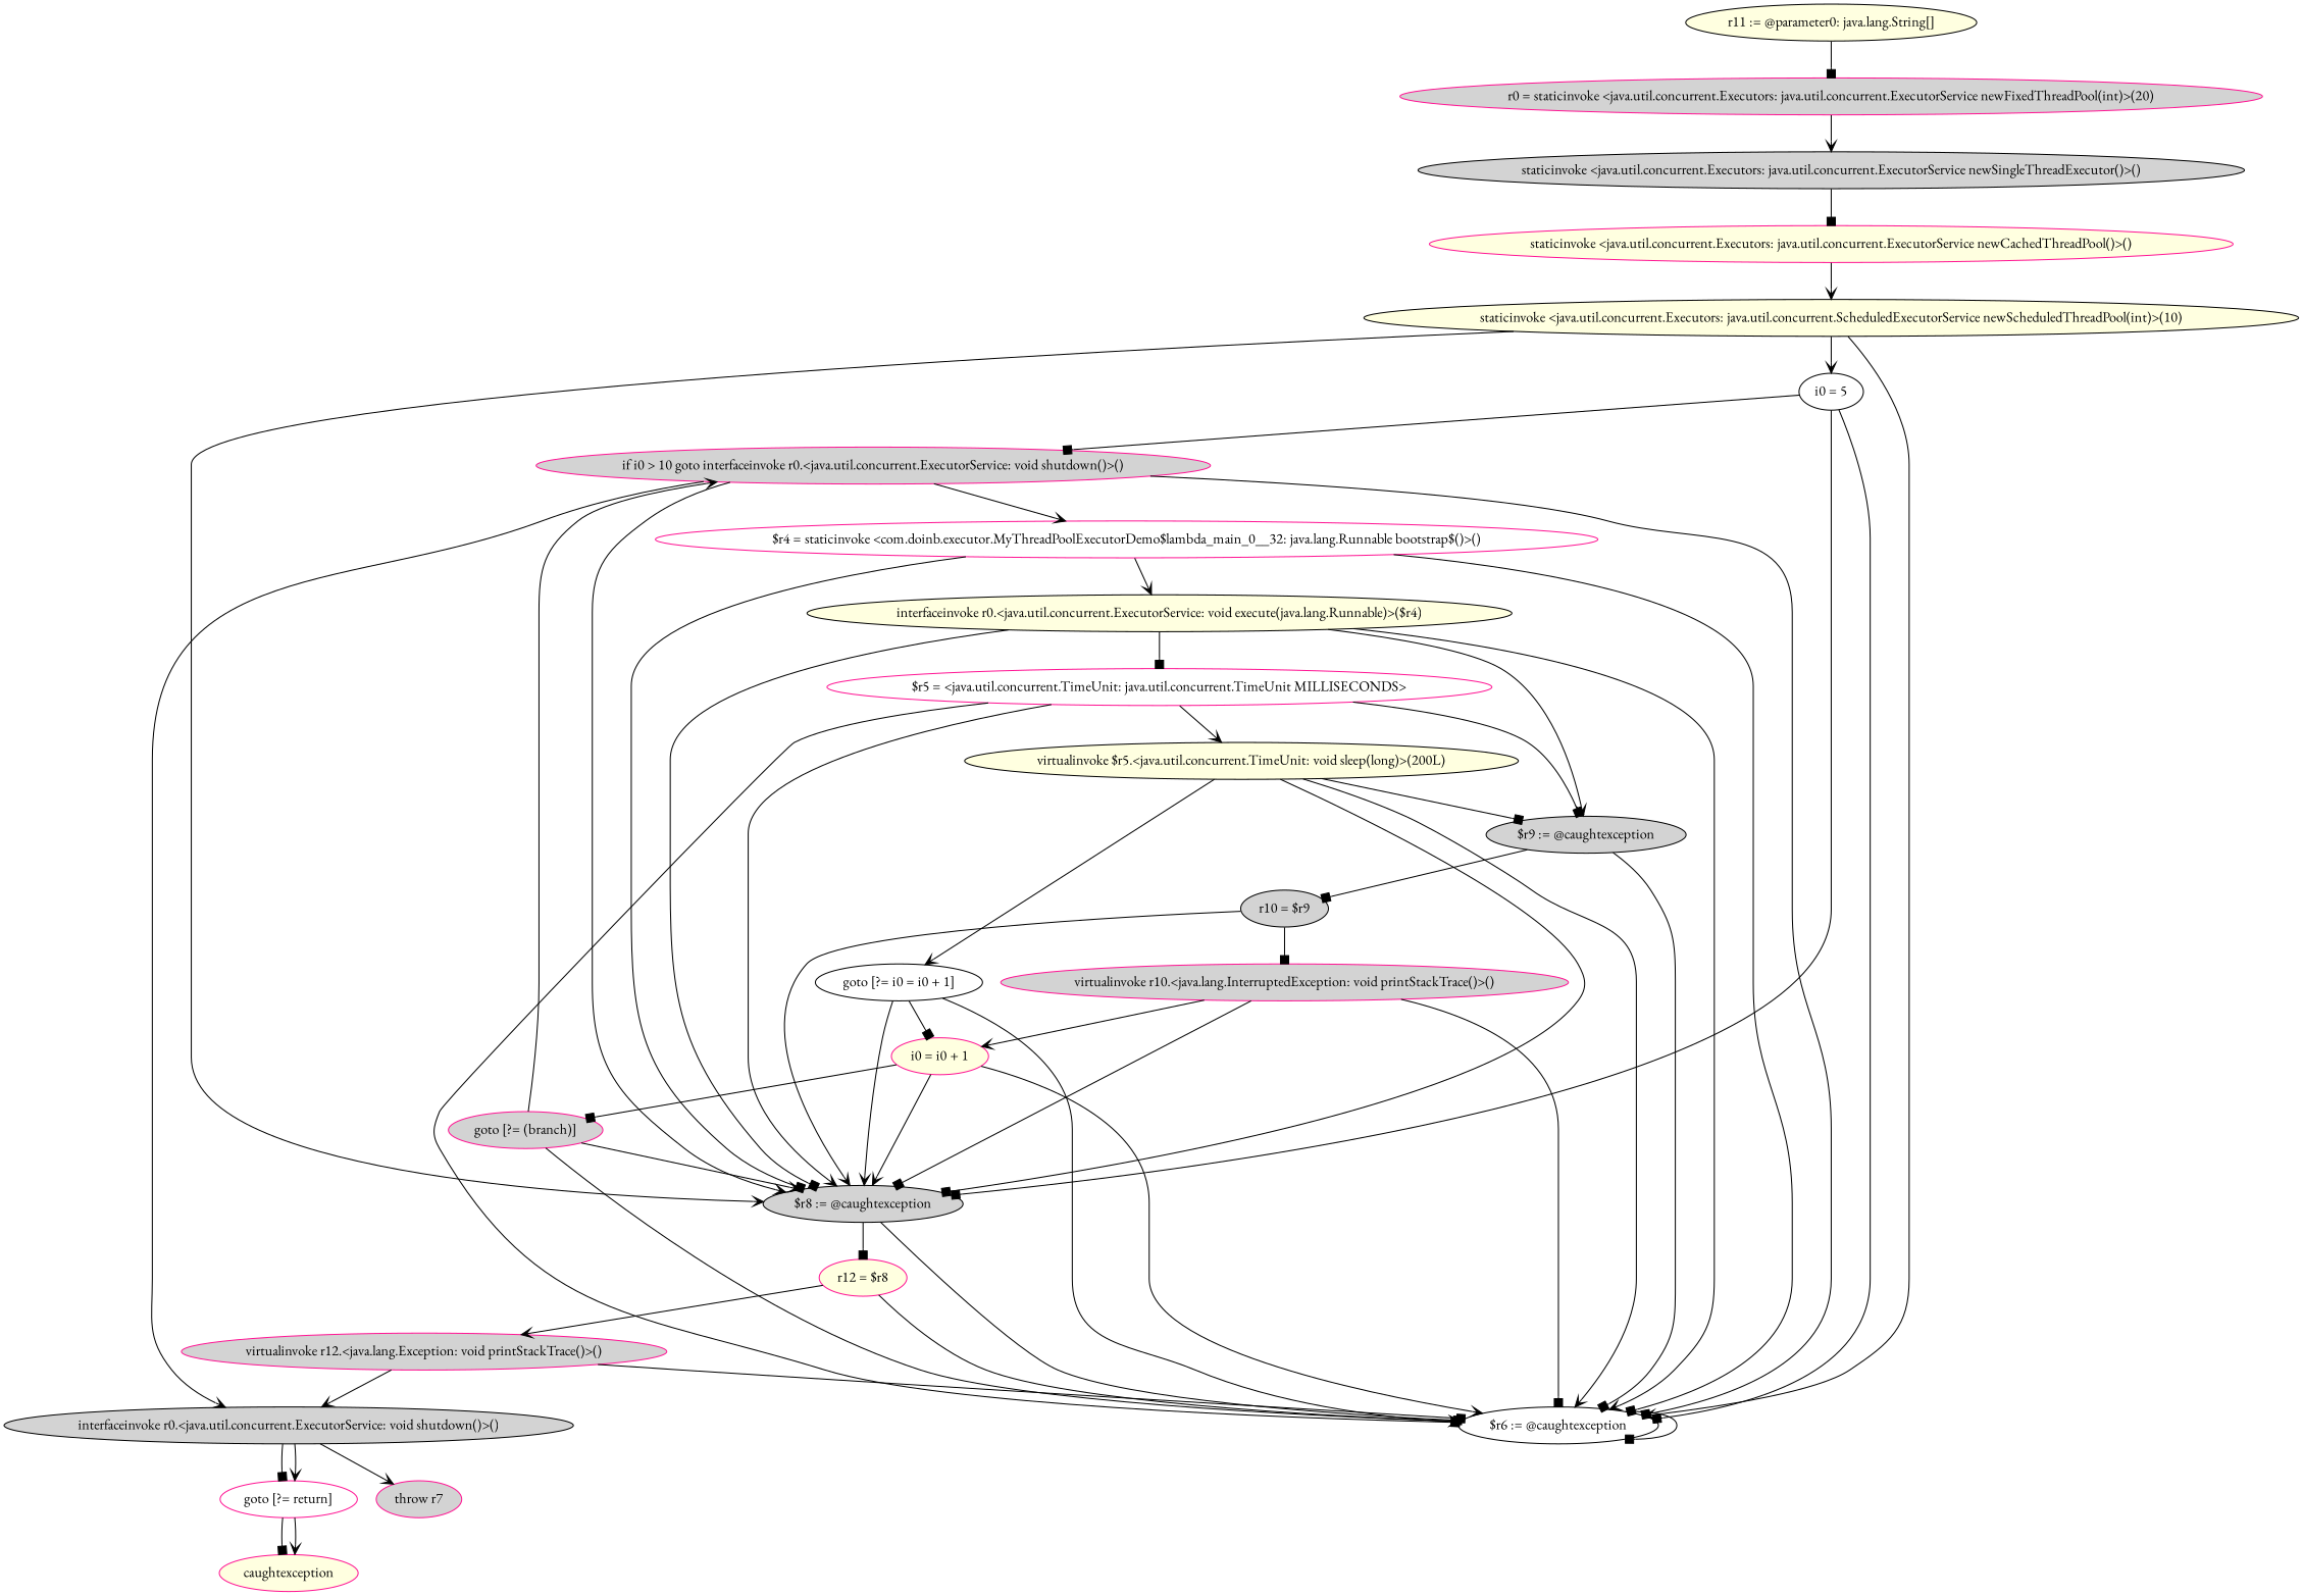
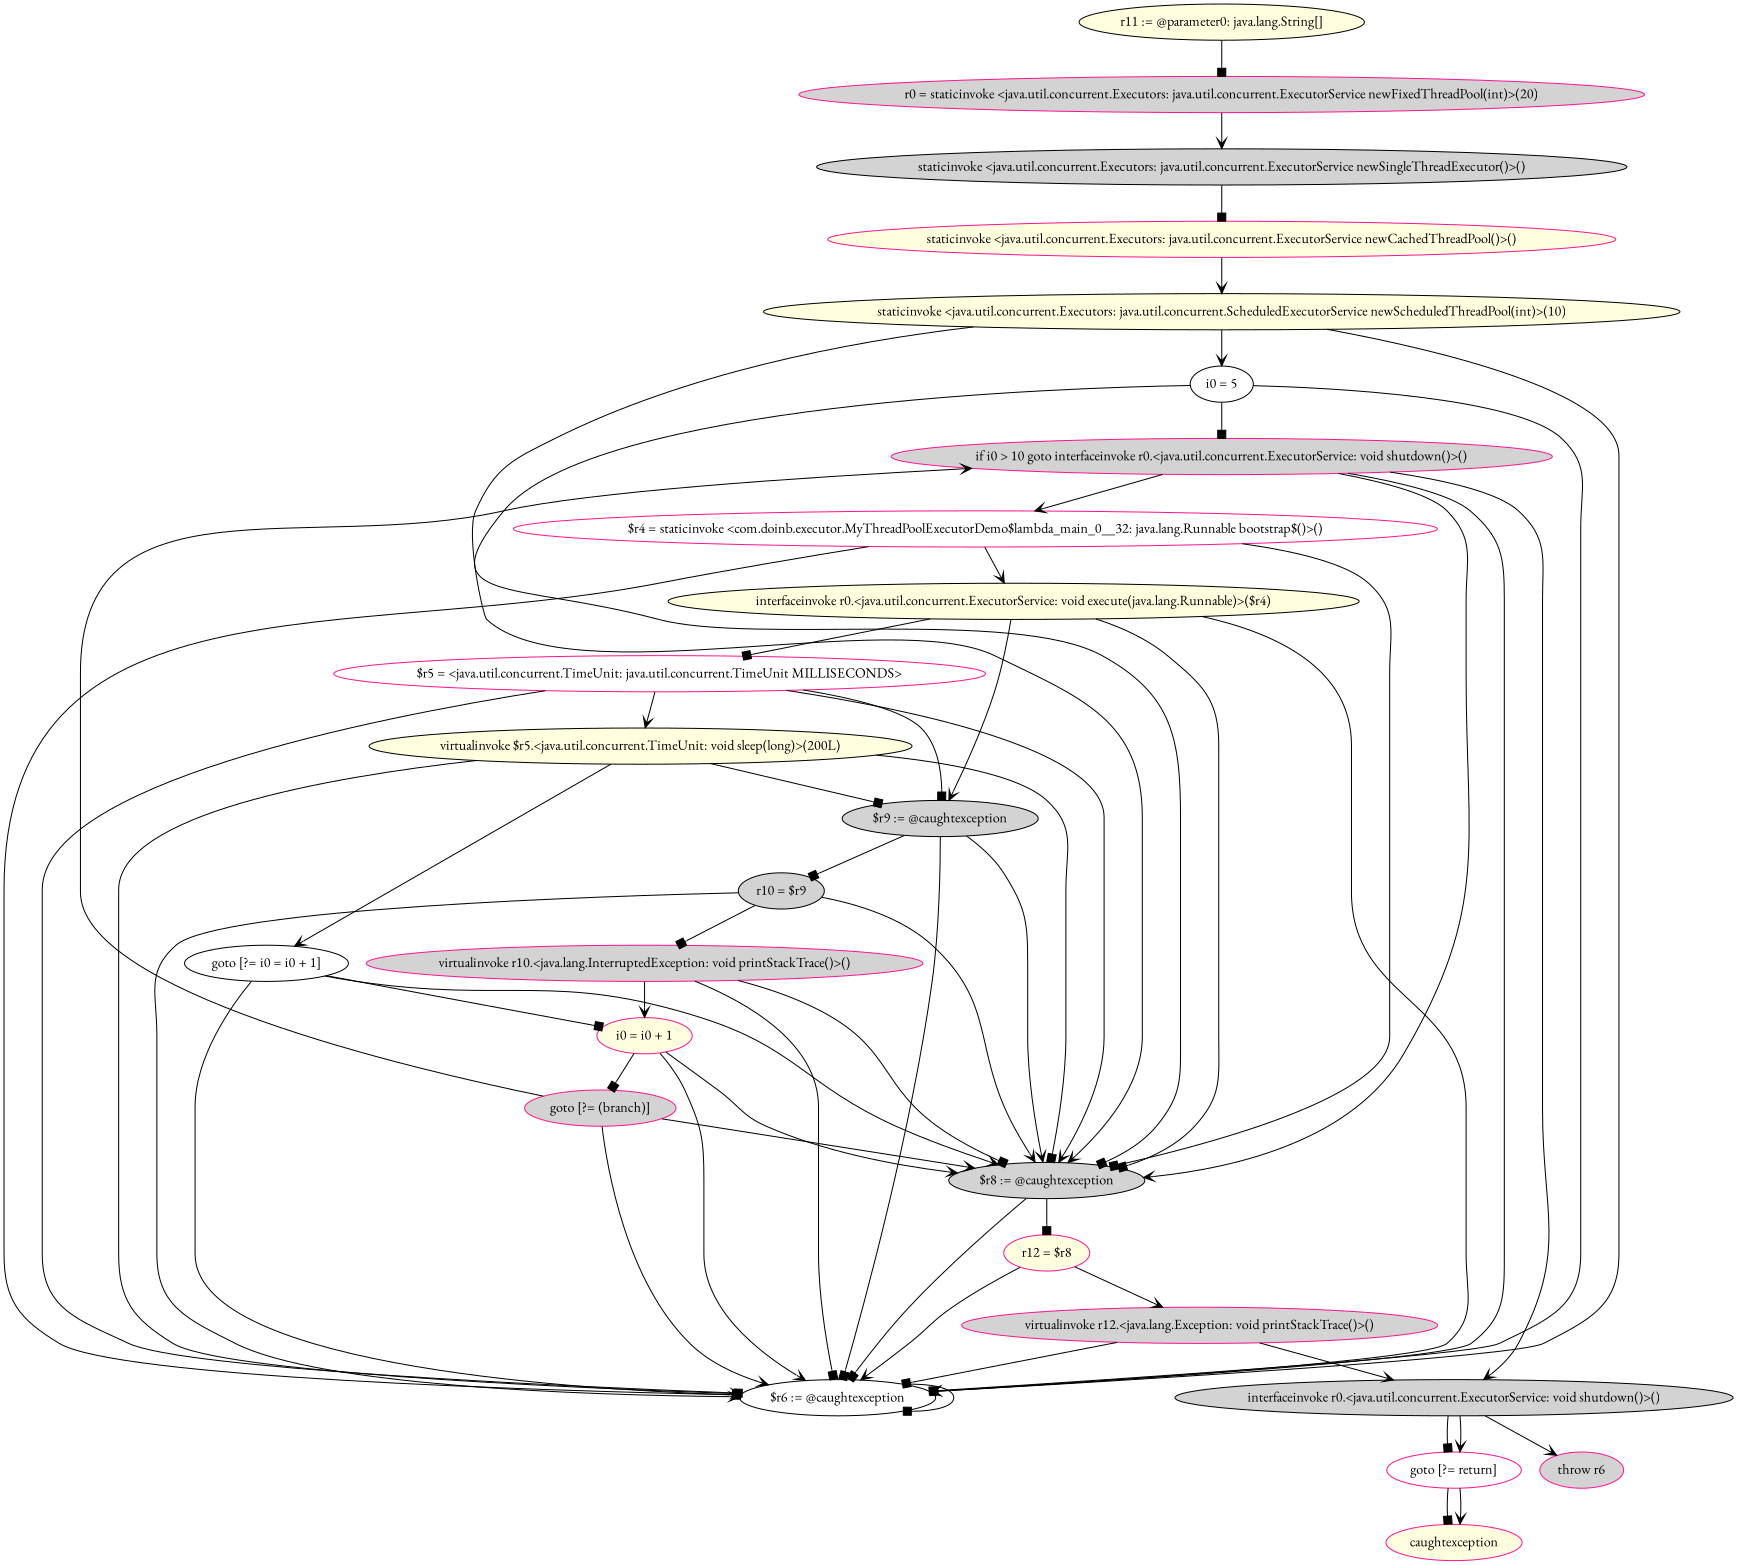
  digraph {
    fontname="EB Garamond"
    node [color=deeppink fillcolor=lightgrey fontname="EB Garamond" style=filled]
    edge [arrowhead=vee fontname="EB Garamond"]
    "r11 := @parameter0: java.lang.String[]" [color=black fillcolor=lightyellow]
    "r0 = staticinvoke <java.util.concurrent.Executors: java.util.concurrent.ExecutorService newFixedThreadPool(int)>(20)"
    "staticinvoke <java.util.concurrent.Executors: java.util.concurrent.ExecutorService newSingleThreadExecutor()>()" [color=black]
    "staticinvoke <java.util.concurrent.Executors: java.util.concurrent.ExecutorService newCachedThreadPool()>()" [fillcolor=lightyellow]
    "staticinvoke <java.util.concurrent.Executors: java.util.concurrent.ScheduledExecutorService newScheduledThreadPool(int)>(10)" [color=black fillcolor=lightyellow]
    n6 [color=black fillcolor=white label="i0 = 5"]
    "$r8 := @caughtexception" [color=black]
    "$r6 := @caughtexception" [color=black fillcolor=white]
    "if i0 > 10 goto interfaceinvoke r0.<java.util.concurrent.ExecutorService: void shutdown()>()"
    "r12 = $r8" [fillcolor=lightyellow]
    "$r4 = staticinvoke <com.doinb.executor.MyThreadPoolExecutorDemo$lambda_main_0__32: java.lang.Runnable bootstrap$()>()" [fillcolor=white]
    "interfaceinvoke r0.<java.util.concurrent.ExecutorService: void shutdown()>()" [color=black]
    "interfaceinvoke r0.<java.util.concurrent.ExecutorService: void execute(java.lang.Runnable)>($r4)" [color=black fillcolor=lightyellow]
    "goto [?= return]" [fillcolor=white]
-   "throw r7"
+   "throw r7" [label="throw r6"]
    "$r5 = <java.util.concurrent.TimeUnit: java.util.concurrent.TimeUnit MILLISECONDS>" [fillcolor=white]
    "$r9 := @caughtexception" [color=black]
    "virtualinvoke $r5.<java.util.concurrent.TimeUnit: void sleep(long)>(200L)" [color=black fillcolor=lightyellow]
    "r10 = $r9" [color=black]
    "goto [?= i0 = i0 + 1]" [color=black fillcolor=white]
    "i0 = i0 + 1" [fillcolor=lightyellow]
    "goto [?= (branch)]"
    "virtualinvoke r10.<java.lang.InterruptedException: void printStackTrace()>()"
    n24 [fillcolor=lightyellow label=caughtexception]
    "virtualinvoke r12.<java.lang.Exception: void printStackTrace()>()"
    "r11 := @parameter0: java.lang.String[]" -> "r0 = staticinvoke <java.util.concurrent.Executors: java.util.concurrent.ExecutorService newFixedThreadPool(int)>(20)" [arrowhead=box]
    "r0 = staticinvoke <java.util.concurrent.Executors: java.util.concurrent.ExecutorService newFixedThreadPool(int)>(20)" -> "staticinvoke <java.util.concurrent.Executors: java.util.concurrent.ExecutorService newSingleThreadExecutor()>()"
    "staticinvoke <java.util.concurrent.Executors: java.util.concurrent.ExecutorService newSingleThreadExecutor()>()" -> "staticinvoke <java.util.concurrent.Executors: java.util.concurrent.ExecutorService newCachedThreadPool()>()" [arrowhead=box]
    "staticinvoke <java.util.concurrent.Executors: java.util.concurrent.ExecutorService newCachedThreadPool()>()" -> "staticinvoke <java.util.concurrent.Executors: java.util.concurrent.ScheduledExecutorService newScheduledThreadPool(int)>(10)"
    "staticinvoke <java.util.concurrent.Executors: java.util.concurrent.ScheduledExecutorService newScheduledThreadPool(int)>(10)" -> n6
    "staticinvoke <java.util.concurrent.Executors: java.util.concurrent.ScheduledExecutorService newScheduledThreadPool(int)>(10)" -> "$r8 := @caughtexception"
    "staticinvoke <java.util.concurrent.Executors: java.util.concurrent.ScheduledExecutorService newScheduledThreadPool(int)>(10)" -> "$r6 := @caughtexception"
    n6 -> "$r8 := @caughtexception" [arrowhead=box]
    n6 -> "$r6 := @caughtexception" [arrowhead=box]
    n6 -> "if i0 > 10 goto interfaceinvoke r0.<java.util.concurrent.ExecutorService: void shutdown()>()" [arrowhead=box]
    "$r8 := @caughtexception" -> "$r6 := @caughtexception" [arrowhead=box]
    "$r8 := @caughtexception" -> "r12 = $r8" [arrowhead=box]
    "$r6 := @caughtexception" -> "$r6 := @caughtexception" [arrowhead=box]
    "if i0 > 10 goto interfaceinvoke r0.<java.util.concurrent.ExecutorService: void shutdown()>()" -> "$r8 := @caughtexception"
    "if i0 > 10 goto interfaceinvoke r0.<java.util.concurrent.ExecutorService: void shutdown()>()" -> "$r6 := @caughtexception" [arrowhead=box]
    "if i0 > 10 goto interfaceinvoke r0.<java.util.concurrent.ExecutorService: void shutdown()>()" -> "$r4 = staticinvoke <com.doinb.executor.MyThreadPoolExecutorDemo$lambda_main_0__32: java.lang.Runnable bootstrap$()>()"
    "if i0 > 10 goto interfaceinvoke r0.<java.util.concurrent.ExecutorService: void shutdown()>()" -> "interfaceinvoke r0.<java.util.concurrent.ExecutorService: void shutdown()>()"
    "r12 = $r8" -> "$r6 := @caughtexception"
    "r12 = $r8" -> "virtualinvoke r12.<java.lang.Exception: void printStackTrace()>()"
    "$r4 = staticinvoke <com.doinb.executor.MyThreadPoolExecutorDemo$lambda_main_0__32: java.lang.Runnable bootstrap$()>()" -> "$r8 := @caughtexception" [arrowhead=box]
    "$r4 = staticinvoke <com.doinb.executor.MyThreadPoolExecutorDemo$lambda_main_0__32: java.lang.Runnable bootstrap$()>()" -> "$r6 := @caughtexception" [arrowhead=box]
    "$r4 = staticinvoke <com.doinb.executor.MyThreadPoolExecutorDemo$lambda_main_0__32: java.lang.Runnable bootstrap$()>()" -> "interfaceinvoke r0.<java.util.concurrent.ExecutorService: void execute(java.lang.Runnable)>($r4)"
    "interfaceinvoke r0.<java.util.concurrent.ExecutorService: void shutdown()>()" -> "goto [?= return]" [arrowhead=box]
    "interfaceinvoke r0.<java.util.concurrent.ExecutorService: void shutdown()>()" -> "goto [?= return]"
    "interfaceinvoke r0.<java.util.concurrent.ExecutorService: void shutdown()>()" -> "throw r7"
    "interfaceinvoke r0.<java.util.concurrent.ExecutorService: void execute(java.lang.Runnable)>($r4)" -> "$r8 := @caughtexception" [arrowhead=box]
    "interfaceinvoke r0.<java.util.concurrent.ExecutorService: void execute(java.lang.Runnable)>($r4)" -> "$r6 := @caughtexception"
    "interfaceinvoke r0.<java.util.concurrent.ExecutorService: void execute(java.lang.Runnable)>($r4)" -> "$r5 = <java.util.concurrent.TimeUnit: java.util.concurrent.TimeUnit MILLISECONDS>" [arrowhead=box]
    "interfaceinvoke r0.<java.util.concurrent.ExecutorService: void execute(java.lang.Runnable)>($r4)" -> "$r9 := @caughtexception"
    "goto [?= return]" -> n24 [arrowhead=box]
    "goto [?= return]" -> n24
    "$r5 = <java.util.concurrent.TimeUnit: java.util.concurrent.TimeUnit MILLISECONDS>" -> "$r8 := @caughtexception"
    "$r5 = <java.util.concurrent.TimeUnit: java.util.concurrent.TimeUnit MILLISECONDS>" -> "$r6 := @caughtexception" [arrowhead=box]
    "$r5 = <java.util.concurrent.TimeUnit: java.util.concurrent.TimeUnit MILLISECONDS>" -> "$r9 := @caughtexception" [arrowhead=box]
    "$r5 = <java.util.concurrent.TimeUnit: java.util.concurrent.TimeUnit MILLISECONDS>" -> "virtualinvoke $r5.<java.util.concurrent.TimeUnit: void sleep(long)>(200L)"
+   "$r9 := @caughtexception" -> "$r8 := @caughtexception"
    "$r9 := @caughtexception" -> "$r6 := @caughtexception" [arrowhead=box]
    "$r9 := @caughtexception" -> "r10 = $r9" [arrowhead=box]
    "virtualinvoke $r5.<java.util.concurrent.TimeUnit: void sleep(long)>(200L)" -> "$r8 := @caughtexception" [arrowhead=box]
    "virtualinvoke $r5.<java.util.concurrent.TimeUnit: void sleep(long)>(200L)" -> "$r6 := @caughtexception"
    "virtualinvoke $r5.<java.util.concurrent.TimeUnit: void sleep(long)>(200L)" -> "$r9 := @caughtexception" [arrowhead=box]
    "virtualinvoke $r5.<java.util.concurrent.TimeUnit: void sleep(long)>(200L)" -> "goto [?= i0 = i0 + 1]"
    "r10 = $r9" -> "$r8 := @caughtexception"
+   "r10 = $r9" -> "$r6 := @caughtexception"
    "r10 = $r9" -> "virtualinvoke r10.<java.lang.InterruptedException: void printStackTrace()>()" [arrowhead=box]
    "goto [?= i0 = i0 + 1]" -> "$r8 := @caughtexception"
    "goto [?= i0 = i0 + 1]" -> "$r6 := @caughtexception" [arrowhead=box]
    "goto [?= i0 = i0 + 1]" -> "i0 = i0 + 1" [arrowhead=box]
    "i0 = i0 + 1" -> "$r8 := @caughtexception"
    "i0 = i0 + 1" -> "$r6 := @caughtexception"
    "i0 = i0 + 1" -> "goto [?= (branch)]" [arrowhead=box]
    "goto [?= (branch)]" -> "$r8 := @caughtexception"
    "goto [?= (branch)]" -> "$r6 := @caughtexception"
    "goto [?= (branch)]" -> "if i0 > 10 goto interfaceinvoke r0.<java.util.concurrent.ExecutorService: void shutdown()>()"
    "virtualinvoke r10.<java.lang.InterruptedException: void printStackTrace()>()" -> "$r8 := @caughtexception" [arrowhead=box]
    "virtualinvoke r10.<java.lang.InterruptedException: void printStackTrace()>()" -> "$r6 := @caughtexception" [arrowhead=box]
    "virtualinvoke r10.<java.lang.InterruptedException: void printStackTrace()>()" -> "i0 = i0 + 1"
    "virtualinvoke r12.<java.lang.Exception: void printStackTrace()>()" -> "$r6 := @caughtexception" [arrowhead=box]
    "virtualinvoke r12.<java.lang.Exception: void printStackTrace()>()" -> "interfaceinvoke r0.<java.util.concurrent.ExecutorService: void shutdown()>()"
  }
